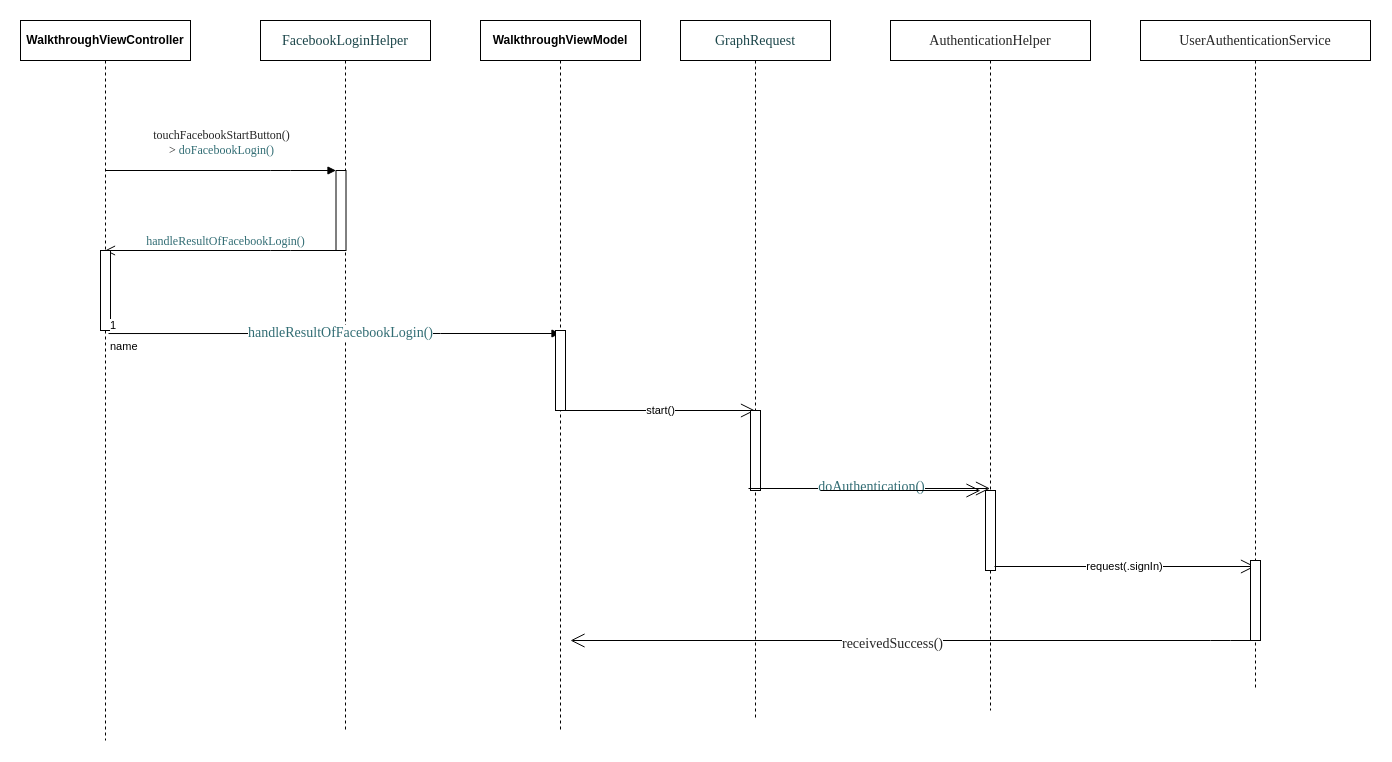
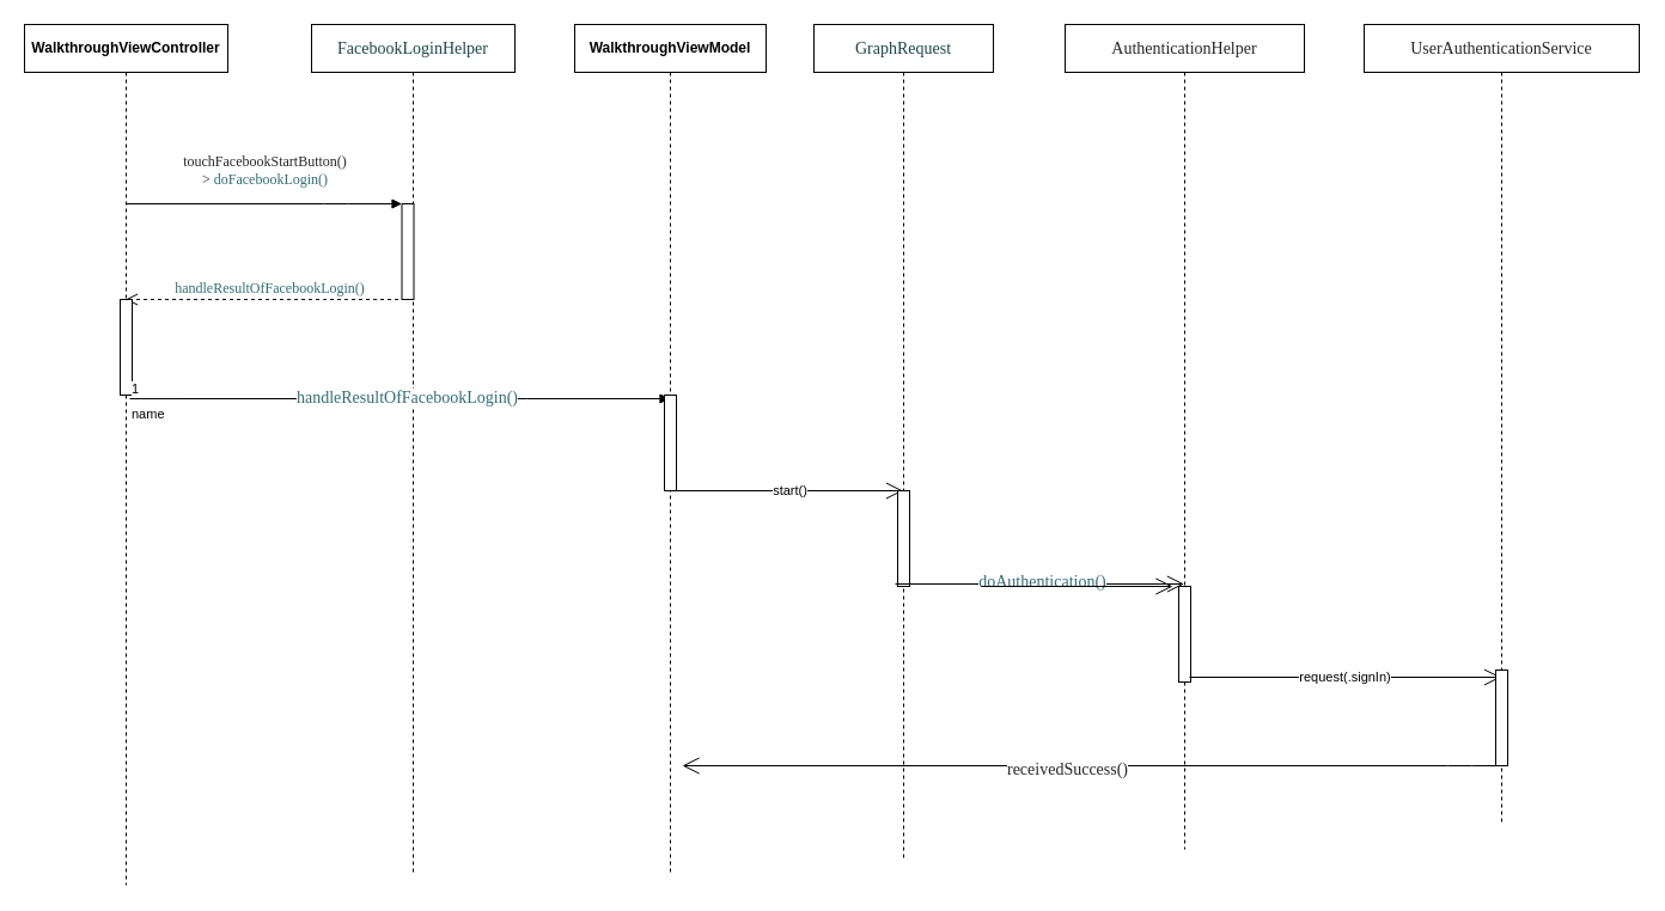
  <mxCell id="0" />
  <mxCell id="1" parent="0" />
  <mxCell id="2" value="&lt;span style=&quot;font-weight: bold&quot;&gt;WalkthroughViewController&lt;/span&gt;" style="shape=umlLifeline;perimeter=lifelinePerimeter;whiteSpace=wrap;html=1;container=1;collapsible=0;recursiveResize=0;outlineConnect=0;" parent="1" vertex="1"><mxGeometry x="20" y="20" width="170" height="720" as="geometry" /></mxCell>
  <mxCell id="3" value="&lt;p style=&quot;margin: 0px ; font-stretch: normal ; font-size: 14px ; line-height: normal ; font-family: &amp;#34;menlo&amp;#34; ; color: rgb(28 , 70 , 74) ; background-color: rgb(255 , 255 , 255)&quot;&gt;FacebookLoginHelper&lt;/p&gt;" style="shape=umlLifeline;perimeter=lifelinePerimeter;whiteSpace=wrap;html=1;container=1;collapsible=0;recursiveResize=0;outlineConnect=0;" parent="1" vertex="1"><mxGeometry x="260" y="20" width="170" height="710" as="geometry" /></mxCell>
  <mxCell id="4" value="" style="html=1;points=[];perimeter=orthogonalPerimeter;" parent="3" vertex="1"><mxGeometry x="75.5" y="150" width="10" height="80" as="geometry" /></mxCell>
  <mxCell id="5" value="&lt;p style=&quot;margin: 0px ; font-stretch: normal ; line-height: normal ; font-family: &amp;#34;menlo&amp;#34; ; color: rgba(0 , 0 , 0 , 0.85) ; font-size: 12px&quot;&gt;touchFacebookStartButton()&lt;/p&gt;&lt;p style=&quot;margin: 0px ; font-stretch: normal ; line-height: normal ; font-family: &amp;#34;menlo&amp;#34; ; color: rgba(0 , 0 , 0 , 0.85) ; font-size: 12px&quot;&gt;&amp;gt;&amp;nbsp;&lt;span style=&quot;color: rgb(50 , 109 , 116)&quot;&gt;doFacebookLogin()&lt;/span&gt;&lt;/p&gt;" style="html=1;verticalAlign=bottom;endArrow=block;entryX=0;entryY=0;" parent="1" source="2" target="4" edge="1"><mxGeometry y="10" relative="1" as="geometry"><mxPoint x="120" y="130" as="sourcePoint" /><Array as="points"><mxPoint x="280" y="170" /></Array><mxPoint as="offset" /></mxGeometry></mxCell>
  <mxCell id="6" value="&lt;span style=&quot;font-weight: bold&quot;&gt;WalkthroughViewModel&lt;/span&gt;" style="shape=umlLifeline;perimeter=lifelinePerimeter;whiteSpace=wrap;html=1;container=1;collapsible=0;recursiveResize=0;outlineConnect=0;" parent="1" vertex="1"><mxGeometry x="480" y="20" width="160" height="710" as="geometry" /></mxCell>
- <mxCell id="7" value="&lt;span style=&quot;color: rgb(50 , 109 , 116) ; font-family: &amp;#34;menlo&amp;#34; ; font-size: 12px&quot;&gt;handleResultOfFacebookLogin()&lt;/span&gt;" style="html=1;verticalAlign=bottom;endArrow=open;dashed=0;endSize=8;" parent="1" source="3" target="2" edge="1"><mxGeometry relative="1" as="geometry"><mxPoint x="400" y="170" as="sourcePoint" /><mxPoint x="320" y="170" as="targetPoint" /><Array as="points"><mxPoint x="280" y="250" /></Array></mxGeometry></mxCell>
+ <mxCell id="7" value="&lt;span style=&quot;color: rgb(50 , 109 , 116) ; font-family: &amp;#34;menlo&amp;#34; ; font-size: 12px&quot;&gt;handleResultOfFacebookLogin()&lt;/span&gt;" style="html=1;verticalAlign=bottom;endArrow=open;dashed=1;endSize=8;" parent="1" source="3" target="2" edge="1"><mxGeometry relative="1" as="geometry"><mxPoint x="400" y="170" as="sourcePoint" /><mxPoint x="320" y="170" as="targetPoint" /><Array as="points"><mxPoint x="280" y="250" /></Array></mxGeometry></mxCell>
  <mxCell id="8" value="" style="html=1;points=[];perimeter=orthogonalPerimeter;" parent="1" vertex="1"><mxGeometry x="100" y="250" width="10" height="80" as="geometry" /></mxCell>
  <mxCell id="9" value="name" style="endArrow=block;endFill=1;html=1;edgeStyle=orthogonalEdgeStyle;align=left;verticalAlign=top;exitX=0.8;exitY=1.038;exitDx=0;exitDy=0;exitPerimeter=0;" parent="1" source="8" target="6" edge="1"><mxGeometry x="-1" relative="1" as="geometry"><mxPoint x="280" y="170" as="sourcePoint" /><mxPoint x="550" y="290" as="targetPoint" /><Array as="points"><mxPoint x="430" y="333" /><mxPoint x="430" y="333" /></Array></mxGeometry></mxCell>
  <mxCell id="10" value="1" style="edgeLabel;resizable=0;html=1;align=left;verticalAlign=bottom;" parent="9" connectable="0" vertex="1"><mxGeometry x="-1" relative="1" as="geometry" /></mxCell>
  <mxCell id="11" value="&lt;p style=&quot;margin: 0px ; font-stretch: normal ; font-size: 14px ; line-height: normal ; font-family: &amp;#34;menlo&amp;#34; ; color: rgb(50 , 109 , 116)&quot;&gt;handleResultOfFacebookLogin()&lt;/p&gt;" style="edgeLabel;html=1;align=center;verticalAlign=middle;resizable=0;points=[];" parent="9" vertex="1" connectable="0"><mxGeometry x="-0.26" y="2" relative="1" as="geometry"><mxPoint x="65" as="offset" /></mxGeometry></mxCell>
  <mxCell id="12" value="&lt;p style=&quot;margin: 0px ; font-stretch: normal ; font-size: 14px ; line-height: normal ; font-family: &amp;#34;menlo&amp;#34; ; color: rgb(28 , 70 , 74) ; background-color: rgb(255 , 255 , 255)&quot;&gt;GraphRequest&lt;/p&gt;" style="shape=umlLifeline;perimeter=lifelinePerimeter;whiteSpace=wrap;html=1;container=1;collapsible=0;recursiveResize=0;outlineConnect=0;" parent="1" vertex="1"><mxGeometry x="680" y="20" width="150" height="700" as="geometry" /></mxCell>
  <mxCell id="13" value="" style="html=1;points=[];perimeter=orthogonalPerimeter;" parent="1" vertex="1"><mxGeometry x="555" y="330" width="10" height="80" as="geometry" /></mxCell>
  <mxCell id="14" value="start()" style="endArrow=open;endFill=1;endSize=12;html=1;" parent="1" target="12" edge="1"><mxGeometry width="160" relative="1" as="geometry"><mxPoint x="565" y="410" as="sourcePoint" /><mxPoint x="725" y="410" as="targetPoint" /></mxGeometry></mxCell>
  <mxCell id="15" value="&lt;p style=&quot;margin: 0px ; font-stretch: normal ; font-size: 14px ; line-height: normal ; font-family: &amp;#34;menlo&amp;#34; ; color: rgba(0 , 0 , 0 , 0.85) ; background-color: rgb(255 , 255 , 255)&quot;&gt;AuthenticationHelper&lt;/p&gt;" style="shape=umlLifeline;perimeter=lifelinePerimeter;whiteSpace=wrap;html=1;container=1;collapsible=0;recursiveResize=0;outlineConnect=0;" parent="1" vertex="1"><mxGeometry x="890" y="20" width="200" height="690" as="geometry" /></mxCell>
  <mxCell id="16" value="" style="html=1;points=[];perimeter=orthogonalPerimeter;" parent="1" vertex="1"><mxGeometry x="750" y="410" width="10" height="80" as="geometry" /></mxCell>
  <mxCell id="17" value="" style="endArrow=open;endFill=1;endSize=12;html=1;exitX=-0.2;exitY=0.975;exitDx=0;exitDy=0;exitPerimeter=0;" parent="1" source="16" target="15" edge="1"><mxGeometry width="160" relative="1" as="geometry"><mxPoint x="980" y="260" as="sourcePoint" /><mxPoint x="1140" y="260" as="targetPoint" /></mxGeometry></mxCell>
  <mxCell id="18" value="&lt;p style=&quot;margin: 0px ; font-stretch: normal ; font-size: 14px ; line-height: normal ; font-family: &amp;#34;menlo&amp;#34; ; color: rgb(50 , 109 , 116)&quot;&gt;doAuthentication()&lt;/p&gt;" style="edgeLabel;html=1;align=center;verticalAlign=middle;resizable=0;points=[];" parent="17" vertex="1" connectable="0"><mxGeometry x="-0.097" y="3" relative="1" as="geometry"><mxPoint x="13" as="offset" /></mxGeometry></mxCell>
  <mxCell id="19" value="&lt;p style=&quot;margin: 0px ; font-stretch: normal ; font-size: 14px ; line-height: normal ; font-family: &amp;#34;menlo&amp;#34; ; color: rgba(0 , 0 , 0 , 0.85) ; background-color: rgb(255 , 255 , 255)&quot;&gt;UserAuthenticationService&lt;/p&gt;" style="shape=umlLifeline;perimeter=lifelinePerimeter;whiteSpace=wrap;html=1;container=1;collapsible=0;recursiveResize=0;outlineConnect=0;" parent="1" vertex="1"><mxGeometry x="1140" y="20" width="230" height="670" as="geometry" /></mxCell>
  <mxCell id="20" value="" style="html=1;points=[];perimeter=orthogonalPerimeter;" parent="1" vertex="1"><mxGeometry x="985" y="490" width="10" height="80" as="geometry" /></mxCell>
  <mxCell id="21" value="request(.signIn)" style="endArrow=open;endFill=1;endSize=12;html=1;exitX=0.9;exitY=0.95;exitDx=0;exitDy=0;exitPerimeter=0;" parent="1" source="20" target="19" edge="1"><mxGeometry width="160" relative="1" as="geometry"><mxPoint x="980" y="260" as="sourcePoint" /><mxPoint x="1140" y="260" as="targetPoint" /></mxGeometry></mxCell>
  <mxCell id="22" value="" style="endArrow=open;endFill=1;endSize=12;html=1;" parent="1" edge="1"><mxGeometry width="160" relative="1" as="geometry"><mxPoint x="820" y="490" as="sourcePoint" /><mxPoint x="980" y="490" as="targetPoint" /></mxGeometry></mxCell>
  <mxCell id="23" value="" style="endArrow=open;endFill=1;endSize=12;html=1;" parent="1" source="19" edge="1"><mxGeometry width="160" relative="1" as="geometry"><mxPoint x="1255" y="700" as="sourcePoint" /><mxPoint x="570" y="640" as="targetPoint" /><Array as="points"><mxPoint x="1220" y="640" /></Array></mxGeometry></mxCell>
  <mxCell id="24" value="&lt;p style=&quot;margin: 0px ; font-stretch: normal ; font-size: 14px ; line-height: normal ; font-family: &amp;#34;menlo&amp;#34; ; color: rgba(0 , 0 , 0 , 0.85)&quot;&gt;receivedSuccess()&lt;/p&gt;" style="edgeLabel;html=1;align=center;verticalAlign=middle;resizable=0;points=[];" parent="23" vertex="1" connectable="0"><mxGeometry x="0.062" y="2" relative="1" as="geometry"><mxPoint as="offset" /></mxGeometry></mxCell>
  <mxCell id="25" value="" style="html=1;points=[];perimeter=orthogonalPerimeter;" parent="1" vertex="1"><mxGeometry x="1250" y="560" width="10" height="80" as="geometry" /></mxCell>
